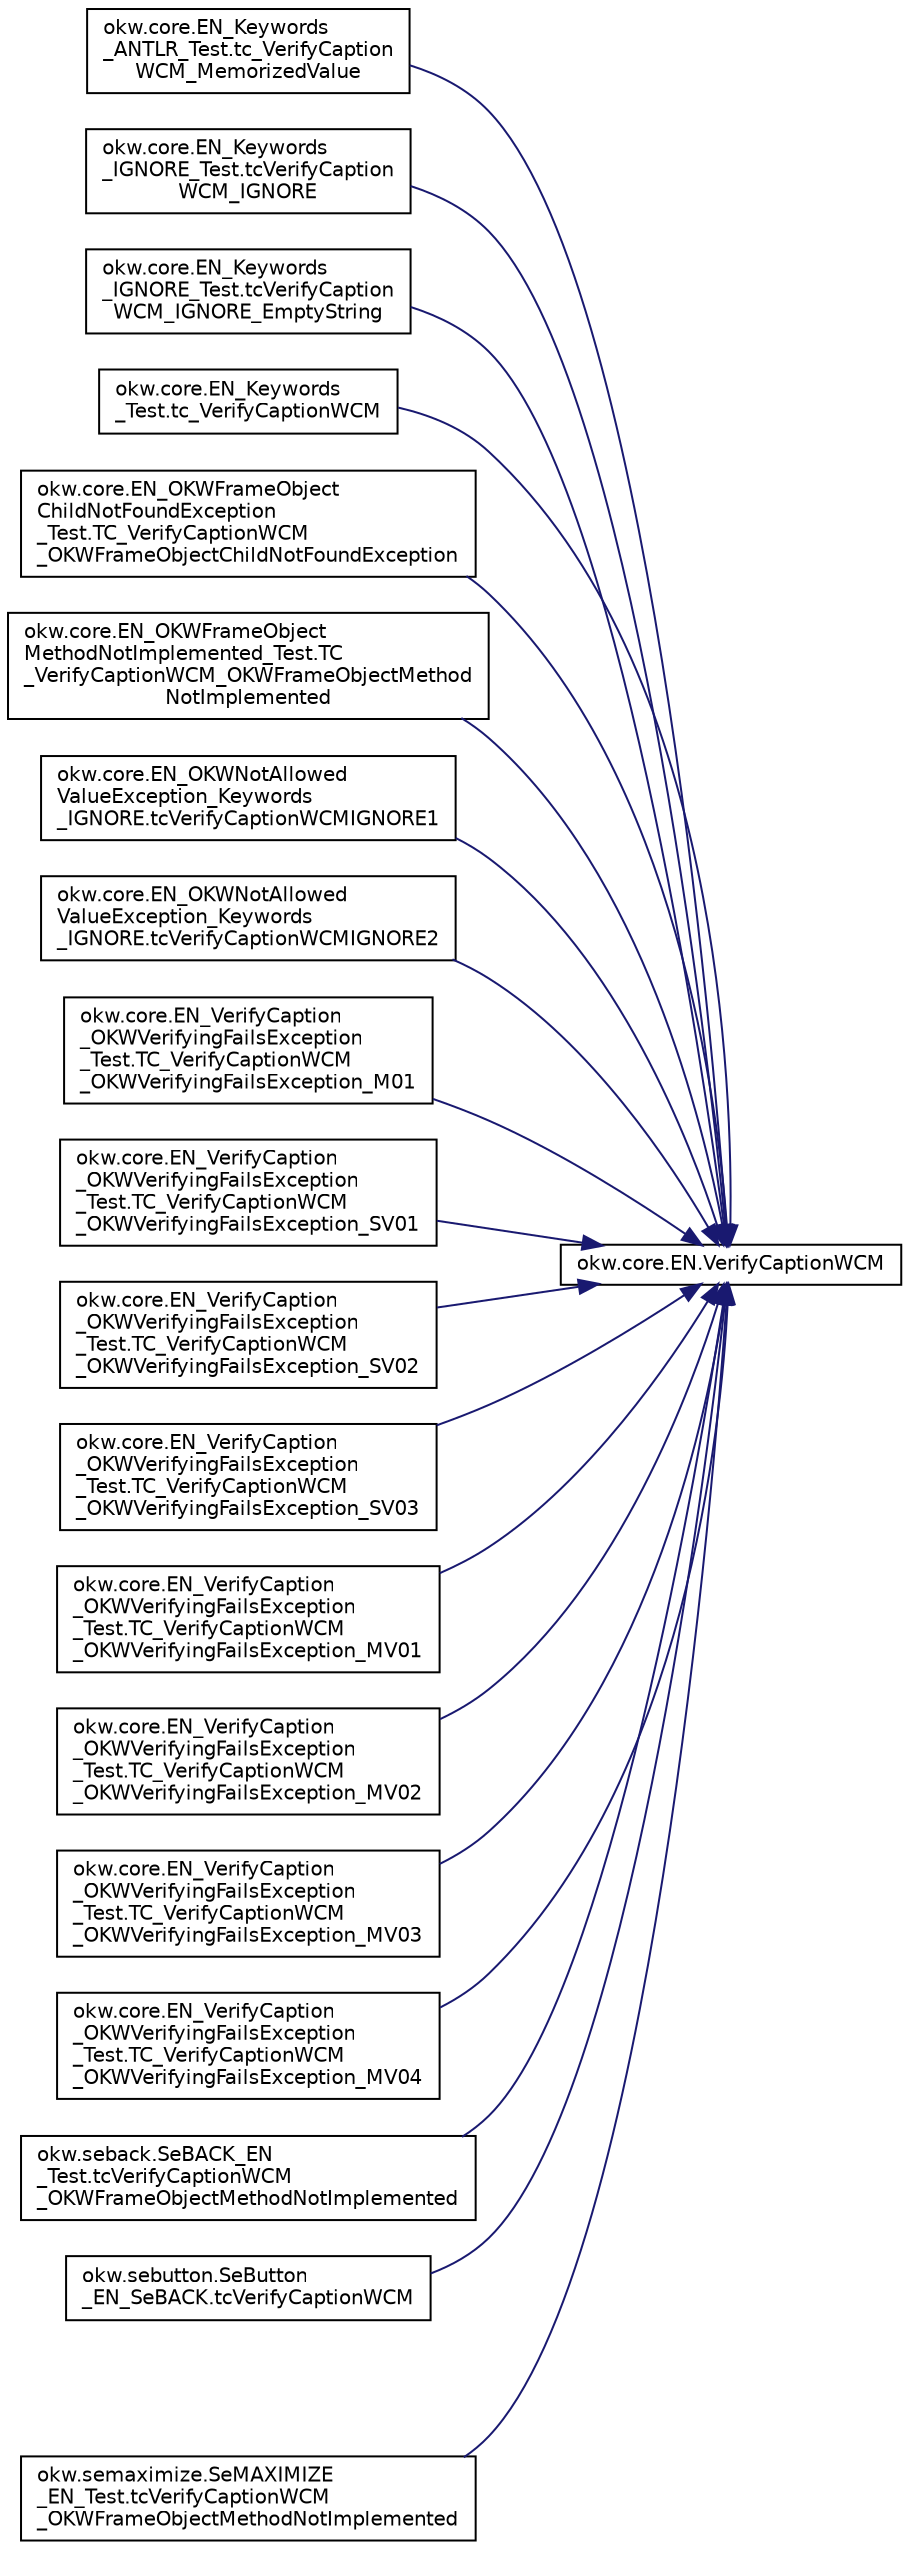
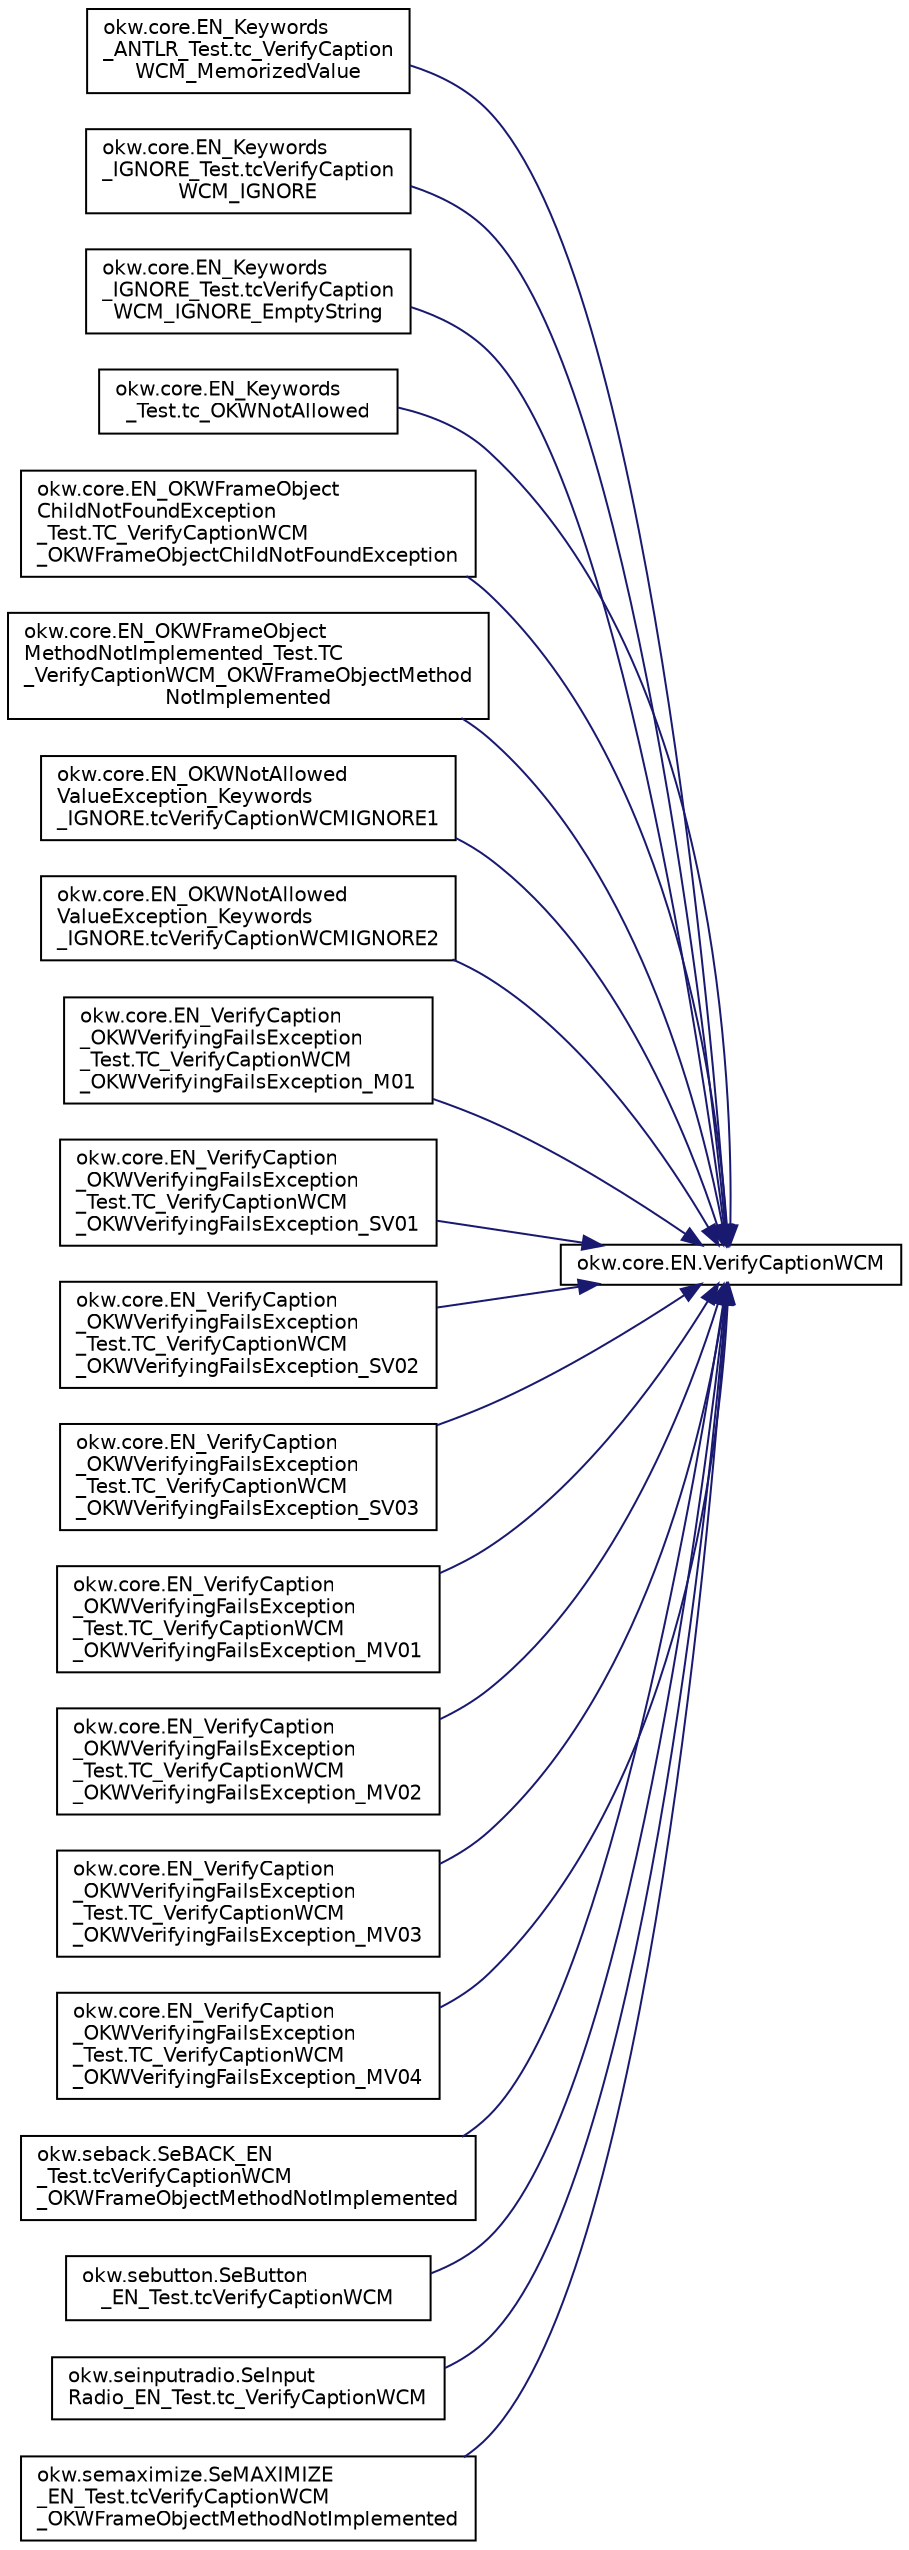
  digraph {
    rankdir=RL
    node [color=black fillcolor=white fontname=Helvetica fontsize=10 shape=record style=filled]
    edge [color=midnightblue dir=back fontname=Helvetica fontsize=10 labelfontname=Helvetica labelfontsize=10 style=solid]
    n1 [height=0.2 label="okw.core.EN.VerifyCaptionWCM" width=0.4]
    n2 [height=0.2 label="okw.core.EN_Keywords\l_ANTLR_Test.tc_VerifyCaption\lWCM_MemorizedValue" width=0.4]
    n3 [height=0.2 label="okw.core.EN_Keywords\l_IGNORE_Test.tcVerifyCaption\lWCM_IGNORE" width=0.4]
    n4 [height=0.2 label="okw.core.EN_Keywords\l_IGNORE_Test.tcVerifyCaption\lWCM_IGNORE_EmptyString" width=0.4]
-   n5 [height=0.2 label="okw.core.EN_Keywords\l_Test.tc_VerifyCaptionWCM" width=0.4]
+   n5 [height=0.2 label="okw.core.EN_Keywords\l_Test.tc_OKWNotAllowed" width=0.4]
    n6 [height=0.2 label="okw.core.EN_OKWFrameObject\lChildNotFoundException\l_Test.TC_VerifyCaptionWCM\l_OKWFrameObjectChildNotFoundException" width=0.4]
    n7 [height=0.2 label="okw.core.EN_OKWFrameObject\lMethodNotImplemented_Test.TC\l_VerifyCaptionWCM_OKWFrameObjectMethod\lNotImplemented" width=0.4]
    n8 [height=0.2 label="okw.core.EN_OKWNotAllowed\lValueException_Keywords\l_IGNORE.tcVerifyCaptionWCMIGNORE1" width=0.4]
    n9 [height=0.2 label="okw.core.EN_OKWNotAllowed\lValueException_Keywords\l_IGNORE.tcVerifyCaptionWCMIGNORE2" width=0.4]
    n10 [height=0.2 label="okw.core.EN_VerifyCaption\l_OKWVerifyingFailsException\l_Test.TC_VerifyCaptionWCM\l_OKWVerifyingFailsException_M01" width=0.4]
    n11 [height=0.2 label="okw.core.EN_VerifyCaption\l_OKWVerifyingFailsException\l_Test.TC_VerifyCaptionWCM\l_OKWVerifyingFailsException_SV01" width=0.4]
    n12 [height=0.2 label="okw.core.EN_VerifyCaption\l_OKWVerifyingFailsException\l_Test.TC_VerifyCaptionWCM\l_OKWVerifyingFailsException_SV02" width=0.4]
    n13 [height=0.2 label="okw.core.EN_VerifyCaption\l_OKWVerifyingFailsException\l_Test.TC_VerifyCaptionWCM\l_OKWVerifyingFailsException_SV03" width=0.4]
    n14 [height=0.2 label="okw.core.EN_VerifyCaption\l_OKWVerifyingFailsException\l_Test.TC_VerifyCaptionWCM\l_OKWVerifyingFailsException_MV01" width=0.4]
    n15 [height=0.2 label="okw.core.EN_VerifyCaption\l_OKWVerifyingFailsException\l_Test.TC_VerifyCaptionWCM\l_OKWVerifyingFailsException_MV02" width=0.4]
    n16 [height=0.2 label="okw.core.EN_VerifyCaption\l_OKWVerifyingFailsException\l_Test.TC_VerifyCaptionWCM\l_OKWVerifyingFailsException_MV03" width=0.4]
    n17 [height=0.2 label="okw.core.EN_VerifyCaption\l_OKWVerifyingFailsException\l_Test.TC_VerifyCaptionWCM\l_OKWVerifyingFailsException_MV04" width=0.4]
    n18 [height=0.2 label="okw.seback.SeBACK_EN\l_Test.tcVerifyCaptionWCM\l_OKWFrameObjectMethodNotImplemented" width=0.4]
-   n19 [height=0.2 label="okw.sebutton.SeButton\l_EN_SeBACK.tcVerifyCaptionWCM" width=0.4]
+   n19 [height=0.2 label="okw.sebutton.SeButton\l_EN_Test.tcVerifyCaptionWCM" width=0.4]
+   n20 [height=0.2 label="okw.seinputradio.SeInput\lRadio_EN_Test.tc_VerifyCaptionWCM" width=0.4]
    n21 [height=0.2 label="okw.semaximize.SeMAXIMIZE\l_EN_Test.tcVerifyCaptionWCM\l_OKWFrameObjectMethodNotImplemented" width=0.4]
    n1 -> n2
    n1 -> n3
    n1 -> n4
    n1 -> n5
    n1 -> n6
    n1 -> n7
    n1 -> n8
    n1 -> n9
    n1 -> n10
    n1 -> n11
    n1 -> n12
    n1 -> n13
    n1 -> n14
    n1 -> n15
    n1 -> n16
    n1 -> n17
    n1 -> n18
    n1 -> n19
+   n1 -> n20
    n1 -> n21
  }
